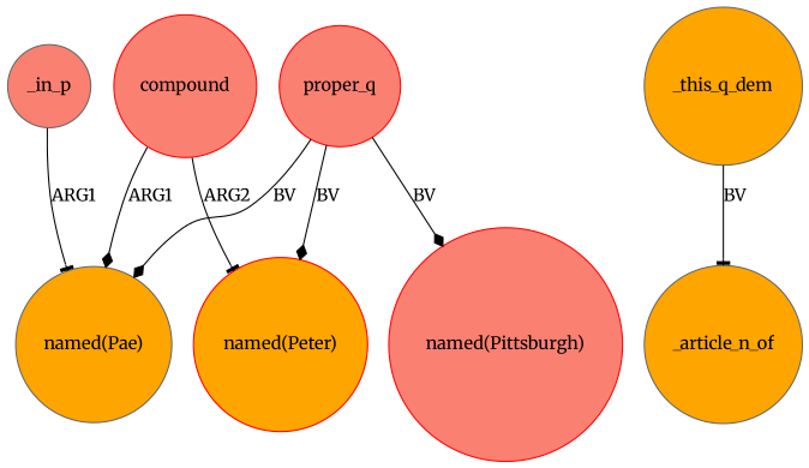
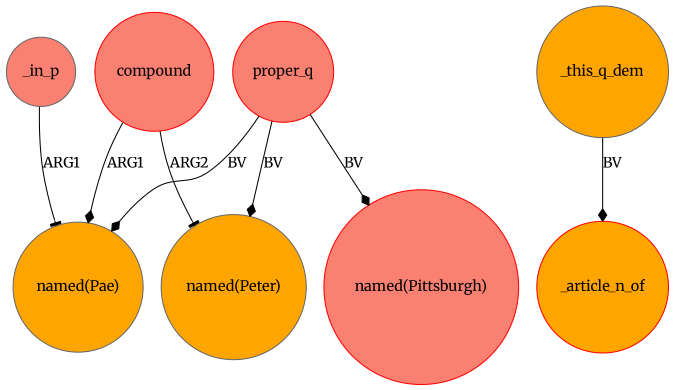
  digraph {
    fontname=Merriweather
    node [color=gray40 fillcolor=orange fontname=Merriweather shape=circle style=filled]
    edge [arrowhead=diamond fontname=Merriweather]
    "named(Pae)"
    compound [color=red fillcolor=salmon]
-   "named(Peter)" [color=red]
+   "named(Peter)"
    proper_q [color=red fillcolor=salmon]
    "named(Pittsburgh)" [color=red fillcolor=salmon]
-   _article_n_of
+   _article_n_of [color=red]
    _in_p [fillcolor=salmon]
    _this_q_dem
    compound -> "named(Pae)" [label=ARG1]
    compound -> "named(Peter)" [arrowhead=tee label=ARG2]
    proper_q -> "named(Pae)" [label=BV]
    proper_q -> "named(Peter)" [label=BV]
    proper_q -> "named(Pittsburgh)" [label=BV]
    _in_p -> "named(Pae)" [arrowhead=tee label=ARG1]
-   _this_q_dem -> _article_n_of [arrowhead=tee label=BV]
+   _this_q_dem -> _article_n_of [label=BV]
  }
